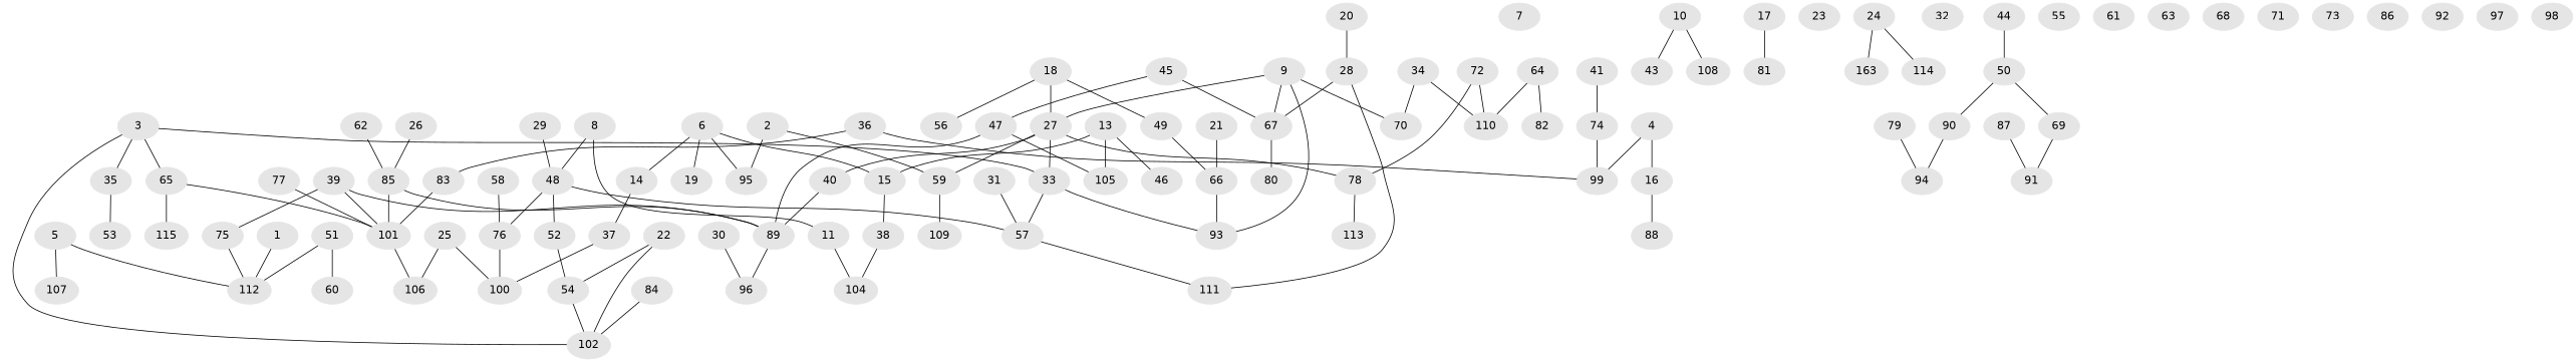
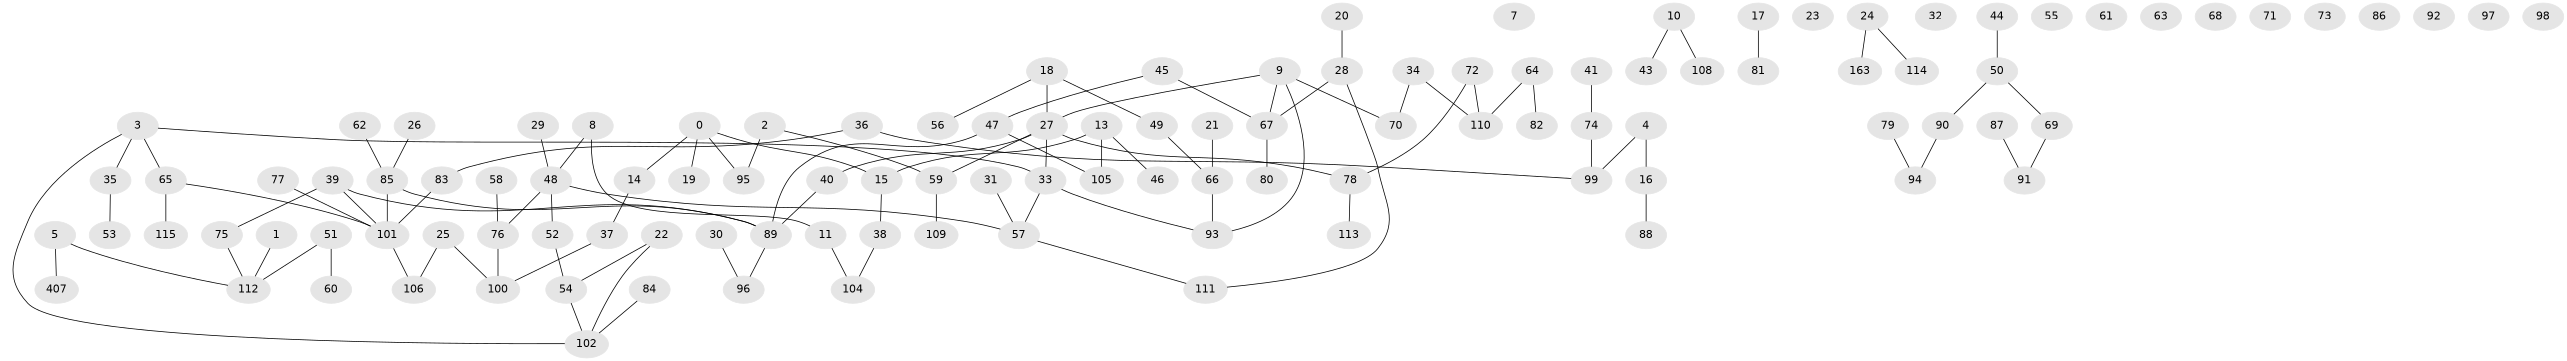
  graph {
    fontname="DejaVu Sans"
    node [color=gray90 fontname="DejaVu Sans" style=filled]
    edge [fontname="DejaVu Sans"]
    1
    112
    2
    59
    95
    109
    3
    33
    35
    65
    102
    93
    57
    53
    101
    115
    4
    16
    99
    88
    5
-   107
-   6
+   107 [label=407]
+   6 [label=0]
    14
    15
    19
    37
    38
    7
    8
    11
    48
    104
    52
    76
    9
    27
    67
    70
    40
    78
    80
    10
    43
    108
    13
    46
    105
    100
    17
    81
    18
    56
    49
    66
    20
    28
    111
    21
    22
    54
    23
    n63 [label=163]
    24
    114
    25
    106
    26
    85
    89
    113
    29
    30
    96
    31
    32
    34
    110
    36
    83
    39
    75
    41
    74
    90
    94
    44
    50
    69
    45
    47
    91
    51
    60
    55
    58
    61
    62
    63
    64
    82
    68
    71
    72
    73
    77
    79
    84
    86
    87
    92
    97
    98
    1 -- 112
    2 -- 59
    2 -- 95
    59 -- 109
    3 -- 33
    3 -- 35
    3 -- 65
    3 -- 102
    33 -- 93
    33 -- 57
    35 -- 53
    65 -- 101
    65 -- 115
    57 -- 111
    101 -- 106
    4 -- 16
    4 -- 99
    16 -- 88
    5 -- 112
    5 -- 107
    6 -- 95
    6 -- 14
    6 -- 15
    6 -- 19
    14 -- 37
    15 -- 38
    37 -- 100
    38 -- 104
    8 -- 11
    8 -- 48
    11 -- 104
    48 -- 57
    48 -- 52
    48 -- 76
    52 -- 54
    76 -- 100
    9 -- 93
    9 -- 27
    9 -- 67
    9 -- 70
    27 -- 59
    27 -- 33
    27 -- 40
    27 -- 78
    67 -- 80
    40 -- 89
    78 -- 113
    10 -- 43
    10 -- 108
    13 -- 15
    13 -- 46
    13 -- 105
    17 -- 81
    18 -- 27
    18 -- 56
    18 -- 49
    49 -- 66
    66 -- 93
    20 -- 28
    28 -- 67
    28 -- 111
    21 -- 66
    22 -- 102
    22 -- 54
    54 -- 102
    24 -- n63
    24 -- 114
    25 -- 100
    25 -- 106
    26 -- 85
    85 -- 101
    85 -- 89
    89 -- 96
    29 -- 48
    30 -- 96
    31 -- 57
    34 -- 70
    34 -- 110
    36 -- 99
    36 -- 83
    83 -- 101
    39 -- 101
    39 -- 89
    39 -- 75
    75 -- 112
    41 -- 74
    74 -- 99
    90 -- 94
    44 -- 50
    50 -- 90
    50 -- 69
    69 -- 91
    45 -- 67
    45 -- 47
    47 -- 105
    47 -- 89
    51 -- 112
    51 -- 60
    58 -- 76
    62 -- 85
    64 -- 110
    64 -- 82
    72 -- 78
    72 -- 110
    77 -- 101
    79 -- 94
    84 -- 102
    87 -- 91
  }
